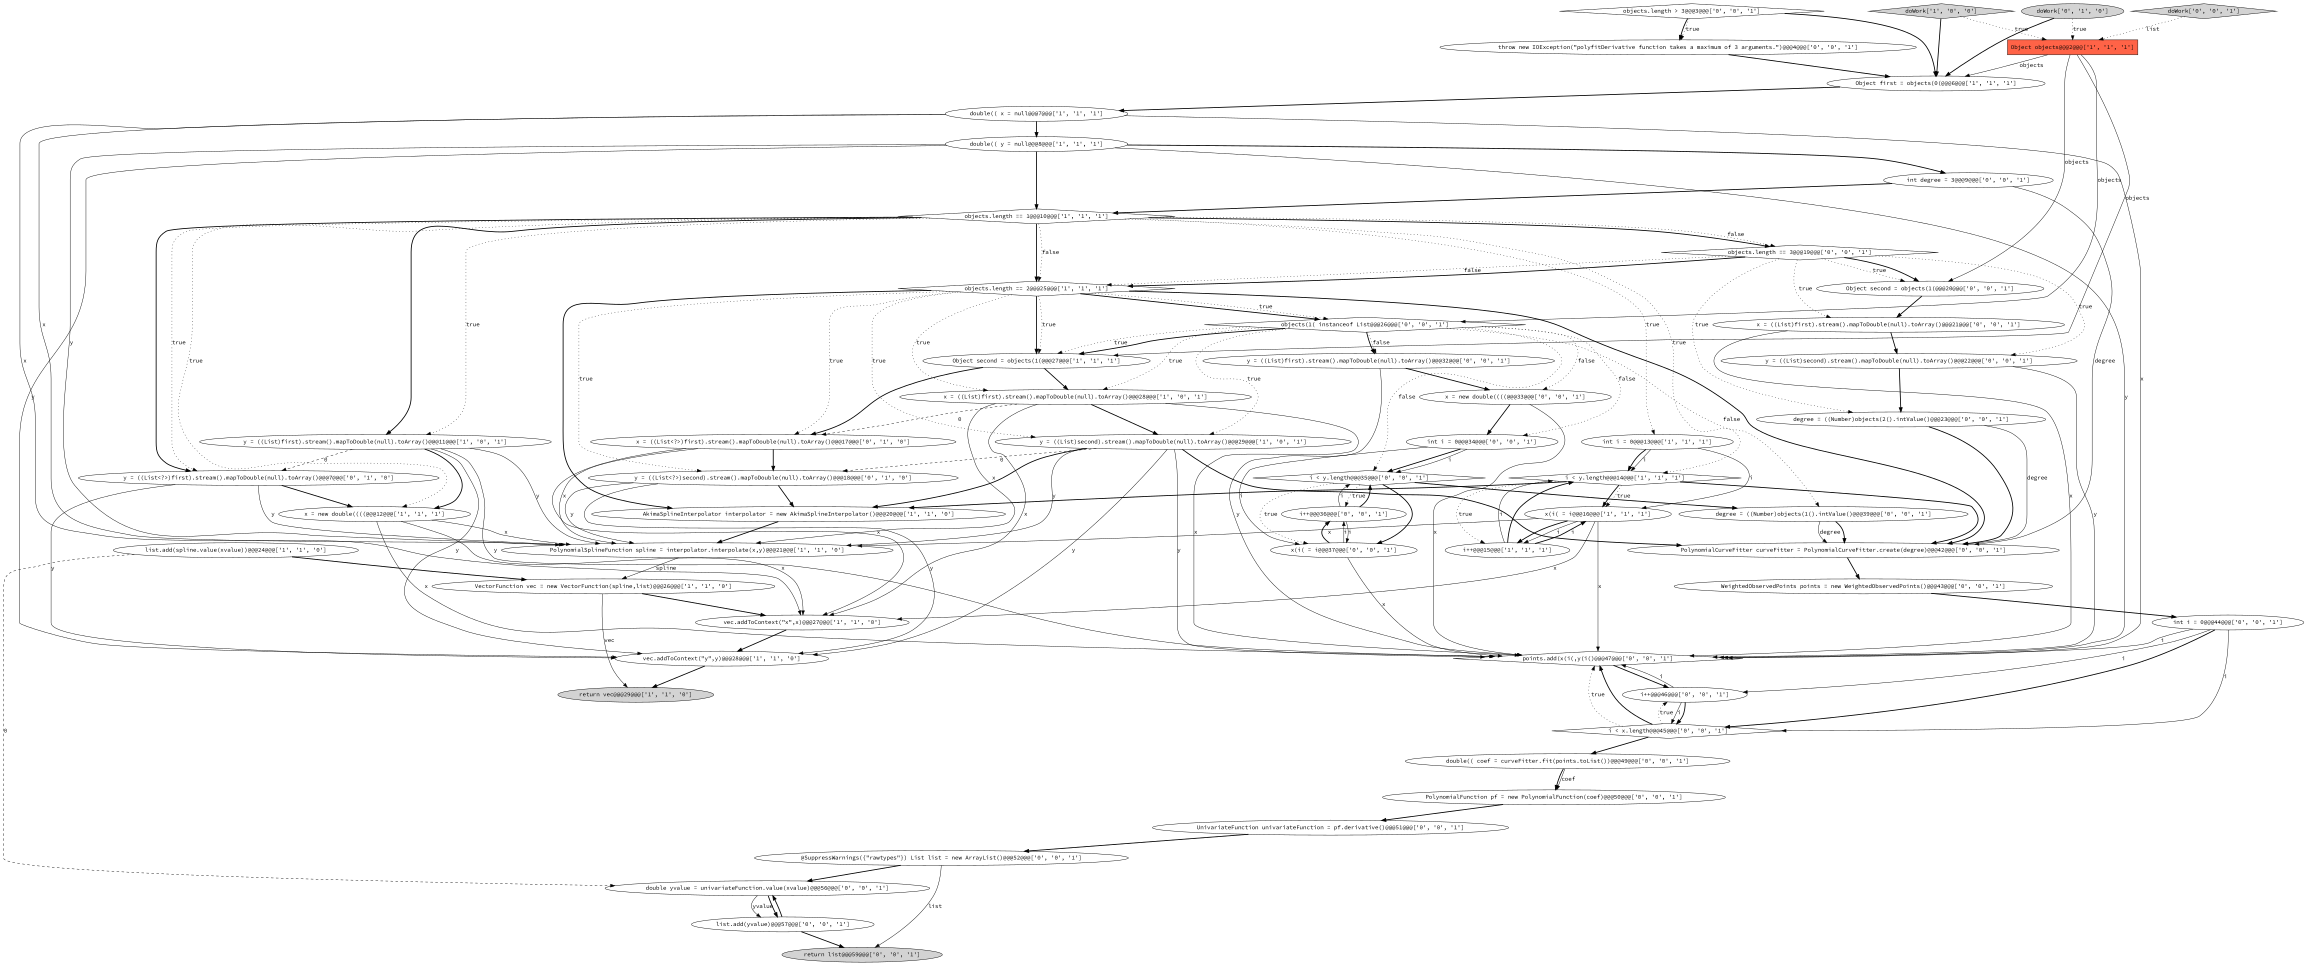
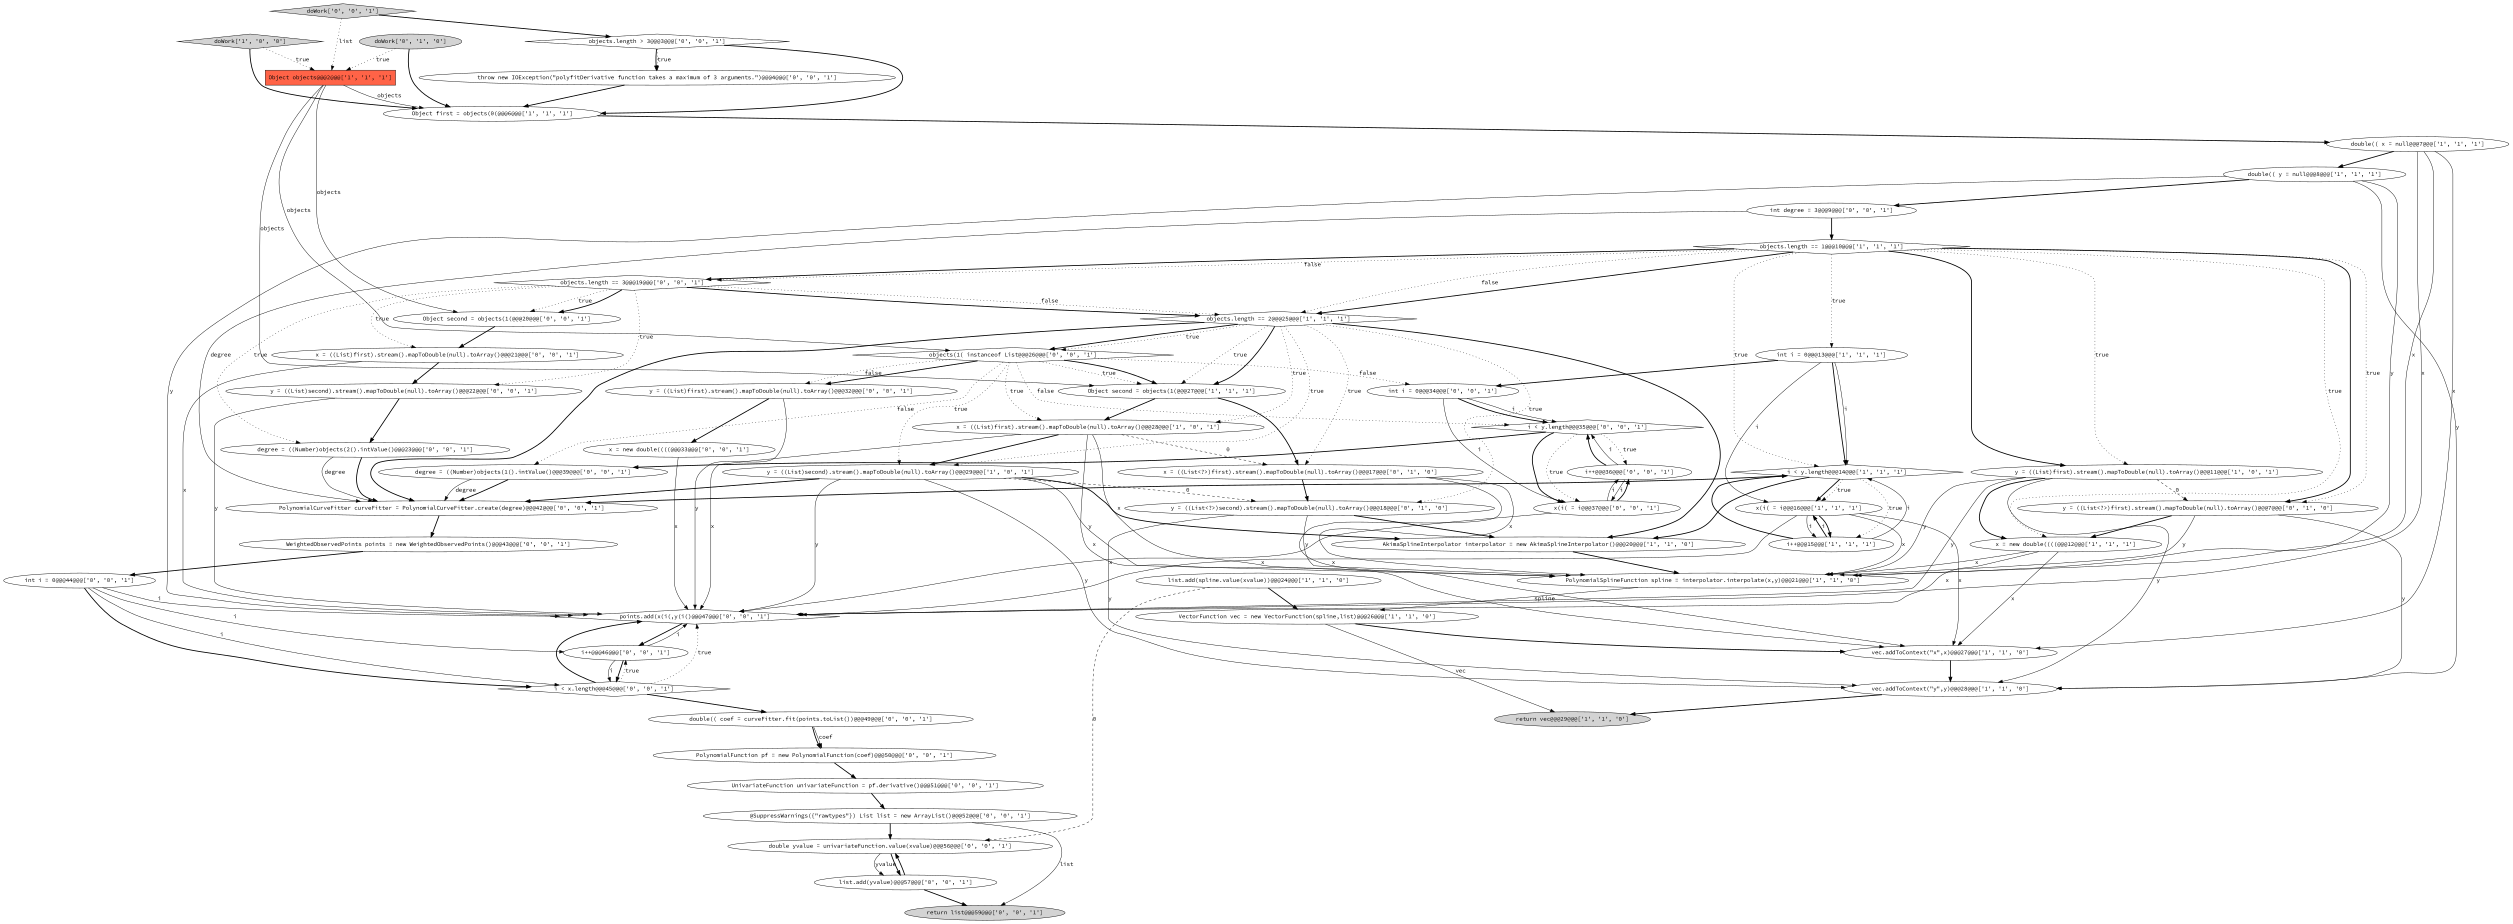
  digraph {
    fontname="Source Code Pro"
    node [fillcolor=white fontname="Source Code Pro" shape=ellipse style=filled]
    edge [fontname="Source Code Pro" style=bold]
    n1 [label="int degree = 3@@@9@@@['0', '0', '1']"]
    n2 [label="objects.length == 1@@@10@@@['1', '1', '1']" shape=diamond]
    n3 [label="PolynomialCurveFitter curveFitter = PolynomialCurveFitter.create(degree)@@@42@@@['0', '0', '1']"]
    n4 [label="y = ((List<?>)first).stream().mapToDouble(null).toArray()@@@7@@@['0', '1', '0']"]
    n5 [label="x = new double((((@@@12@@@['1', '1', '1']"]
    n6 [label="int i = 0@@@13@@@['1', '1', '1']"]
    n7 [label="i < y.length@@@14@@@['1', '1', '1']" shape=diamond]
    n8 [label="y = ((List)first).stream().mapToDouble(null).toArray()@@@11@@@['1', '0', '1']"]
    n9 [label="objects.length == 2@@@25@@@['1', '1', '1']" shape=diamond]
    n10 [label="objects.length == 3@@@19@@@['0', '0', '1']" shape=diamond]
    n11 [label="WeightedObservedPoints points = new WeightedObservedPoints()@@@43@@@['0', '0', '1']"]
    n12 [label="points.add(x(i(,y(i()@@@47@@@['0', '0', '1']" shape=diamond]
    n13 [label="i++@@@46@@@['0', '0', '1']"]
    n14 [label="i < x.length@@@45@@@['0', '0', '1']" shape=diamond]
    n15 [label="double yvalue = univariateFunction.value(xvalue)@@@56@@@['0', '0', '1']"]
    n16 [label="list.add(yvalue)@@@57@@@['0', '0', '1']"]
    n17 [fillcolor=lightgray label="return list@@@59@@@['0', '0', '1']"]
    n18 [label="int i = 0@@@44@@@['0', '0', '1']"]
    n19 [label="double(( coef = curveFitter.fit(points.toList())@@@49@@@['0', '0', '1']"]
    n20 [label="x = ((List<?>)first).stream().mapToDouble(null).toArray()@@@17@@@['0', '1', '0']"]
    n21 [label="y = ((List<?>)second).stream().mapToDouble(null).toArray()@@@18@@@['0', '1', '0']"]
    n22 [label="PolynomialSplineFunction spline = interpolator.interpolate(x,y)@@@21@@@['1', '1', '0']"]
    n23 [label="vec.addToContext(\"x\",x)@@@27@@@['1', '1', '0']"]
    n24 [label="vec.addToContext(\"y\",y)@@@28@@@['1', '1', '0']"]
    n25 [label="AkimaSplineInterpolator interpolator = new AkimaSplineInterpolator()@@@20@@@['1', '1', '0']"]
    n26 [label="VectorFunction vec = new VectorFunction(spline,list)@@@26@@@['1', '1', '0']"]
    n27 [label="i++@@@36@@@['0', '0', '1']"]
    n28 [label="i < y.length@@@35@@@['0', '0', '1']" shape=diamond]
    n29 [label="x(i( = i@@@37@@@['0', '0', '1']"]
    n30 [label="degree = ((Number)objects(1().intValue()@@@39@@@['0', '0', '1']"]
    n31 [label="degree = ((Number)objects(2().intValue()@@@23@@@['0', '0', '1']"]
    n32 [fillcolor=lightgray label="return vec@@@29@@@['1', '1', '0']"]
    n33 [label="y = ((List)second).stream().mapToDouble(null).toArray()@@@29@@@['1', '0', '1']"]
    n34 [label="x(i( = i@@@16@@@['1', '1', '1']"]
    n35 [label="objects(1( instanceof List@@@26@@@['0', '0', '1']" shape=diamond]
    n36 [label="y = ((List)first).stream().mapToDouble(null).toArray()@@@32@@@['0', '0', '1']"]
    n37 [label="int i = 0@@@34@@@['0', '0', '1']"]
    n38 [label="x = ((List)first).stream().mapToDouble(null).toArray()@@@28@@@['1', '0', '1']"]
    n39 [label="Object second = objects(1(@@@27@@@['1', '1', '1']"]
    n40 [label="x = new double((((@@@33@@@['0', '0', '1']"]
    n41 [fillcolor=tomato label="Object objects@@@2@@@['1', '1', '1']" shape=box]
    n42 [label="Object first = objects(0(@@@6@@@['1', '1', '1']"]
    n43 [label="Object second = objects(1(@@@20@@@['0', '0', '1']"]
    n44 [label="double(( x = null@@@7@@@['1', '1', '1']"]
    n45 [label="x = ((List)first).stream().mapToDouble(null).toArray()@@@21@@@['0', '0', '1']"]
    n46 [label="double(( y = null@@@8@@@['1', '1', '1']"]
    n47 [label="y = ((List)second).stream().mapToDouble(null).toArray()@@@22@@@['0', '0', '1']"]
    n48 [fillcolor=lightgray label="doWork['0', '0', '1']" shape=diamond]
    n49 [label="objects.length > 3@@@3@@@['0', '0', '1']" shape=diamond]
    n50 [label="throw new IOException(\"polyfitDerivative function takes a maximum of 3 arguments.\")@@@4@@@['0', '0', '1']"]
    n51 [label="i++@@@15@@@['1', '1', '1']"]
    n52 [label="PolynomialFunction pf = new PolynomialFunction(coef)@@@50@@@['0', '0', '1']"]
    n53 [label="UnivariateFunction univariateFunction = pf.derivative()@@@51@@@['0', '0', '1']"]
    n54 [label="@SuppressWarnings({\"rawtypes\"}) List list = new ArrayList()@@@52@@@['0', '0', '1']"]
    n55 [fillcolor=lightgray label="doWork['0', '1', '0']"]
    n56 [fillcolor=lightgray label="doWork['1', '0', '0']" shape=diamond]
    n57 [label="list.add(spline.value(xvalue))@@@24@@@['1', '1', '0']"]
    n1 -> n2
    n1 -> n3 [label=degree style=solid]
    n2 -> n4
    n2 -> n4 [label=true style=dotted]
    n2 -> n5 [label=true style=dotted]
    n2 -> n6 [label=true style=dotted]
    n2 -> n7 [label=true style=dotted]
    n2 -> n8 [label=true style=dotted]
    n2 -> n8
    n2 -> n9
    n2 -> n9 [label=false style=dotted]
    n2 -> n10
    n2 -> n10 [label=false style=dotted]
    n3 -> n11
    n4 -> n5
    n4 -> n22 [label=y style=solid]
    n4 -> n24 [label=y style=solid]
    n5 -> n12 [label=x style=solid]
    n5 -> n22 [label=x style=solid]
    n5 -> n23 [label=x style=solid]
    n6 -> n7 [label=i style=solid]
    n6 -> n7
    n6 -> n34 [label=i style=solid]
    n7 -> n3
    n7 -> n25
    n7 -> n34
    n7 -> n34 [label=true style=dotted]
    n7 -> n51 [label=true style=dotted]
    n8 -> n4 [label=0 style=dashed]
    n8 -> n5
    n8 -> n12 [label=y style=solid]
    n8 -> n22 [label=y style=solid]
    n8 -> n24 [label=y style=solid]
    n9 -> n3
    n9 -> n20 [label=true style=dotted]
    n9 -> n21 [label=true style=dotted]
    n9 -> n25
    n9 -> n33 [label=true style=dotted]
    n9 -> n35
    n9 -> n35 [label=true style=dotted]
    n9 -> n38 [label=true style=dotted]
    n9 -> n39
    n9 -> n39 [label=true style=dotted]
    n10 -> n9 [label=false style=dotted]
    n10 -> n9
    n10 -> n31 [label=true style=dotted]
    n10 -> n43 [label=true style=dotted]
    n10 -> n43
    n10 -> n45 [label=true style=dotted]
    n10 -> n47 [label=true style=dotted]
    n11 -> n18
    n12 -> n13
    n13 -> n12 [label=i style=solid]
    n13 -> n14 [label=i style=solid]
    n13 -> n14
    n14 -> n12 [label=true style=dotted]
    n14 -> n12
    n14 -> n13 [label=true style=dotted]
    n14 -> n19
    n15 -> n16 [label=yvalue style=solid]
    n15 -> n16
    n16 -> n15
    n16 -> n17
    n18 -> n12 [label=i style=solid]
    n18 -> n13 [label=i style=solid]
    n18 -> n14 [label=i style=solid]
    n18 -> n14
    n19 -> n52
    n19 -> n52 [label=coef style=solid]
    n20 -> n21
    n20 -> n22 [label=x style=solid]
    n20 -> n23 [label=x style=solid]
    n21 -> n22 [label=y style=solid]
    n21 -> n24 [label=y style=solid]
    n21 -> n25
    n22 -> n26 [label=spline style=solid]
    n23 -> n24
    n24 -> n32
    n25 -> n22
    n26 -> n23
    n26 -> n32 [label=vec style=solid]
    n27 -> n28
    n27 -> n28 [label=i style=solid]
    n27 -> n29 [label=i style=solid]
    n28 -> n27 [label=true style=dotted]
    n28 -> n29
    n28 -> n29 [label=true style=dotted]
    n28 -> n30
    n29 -> n12 [label=x style=solid]
    n29 -> n27
    n29 -> n27 [label=i style=solid]
    n30 -> n3
    n30 -> n3 [label=degree style=solid]
    n31 -> n3 [label=degree style=solid]
    n31 -> n3
    n33 -> n3
    n33 -> n12 [label=y style=solid]
    n33 -> n21 [label=0 style=dashed]
    n33 -> n22 [label=y style=solid]
    n33 -> n24 [label=y style=solid]
    n33 -> n25
    n34 -> n12 [label=x style=solid]
    n34 -> n22 [label=x style=solid]
    n34 -> n23 [label=x style=solid]
    n34 -> n51
    n34 -> n51 [label=i style=solid]
    n35 -> n28 [label=false style=dotted]
    n35 -> n30 [label=false style=dotted]
    n35 -> n33 [label=true style=dotted]
    n35 -> n36
    n35 -> n36 [label=false style=dotted]
    n35 -> n37 [label=false style=dotted]
    n35 -> n38 [label=true style=dotted]
    n35 -> n39 [label=true style=dotted]
    n35 -> n39
-   n35 -> n40 [label=false style=dotted]
    n36 -> n12 [label=y style=solid]
    n36 -> n40
    n37 -> n28
    n37 -> n28 [label=i style=solid]
    n37 -> n29 [label=i style=solid]
    n38 -> n12 [label=x style=solid]
    n38 -> n20 [label=0 style=dashed]
    n38 -> n22 [label=x style=solid]
    n38 -> n23 [label=x style=solid]
    n38 -> n33
    n39 -> n20
    n39 -> n38
    n40 -> n12 [label=x style=solid]
-   n40 -> n37
+   n6 -> n37
    n41 -> n35 [label=objects style=solid]
    n41 -> n39 [label=objects style=solid]
    n41 -> n42 [label=objects style=solid]
    n41 -> n43 [label=objects style=solid]
    n42 -> n44
    n43 -> n45
    n44 -> n12 [label=x style=solid]
    n44 -> n22 [label=x style=solid]
    n44 -> n23 [label=x style=solid]
    n44 -> n46
    n45 -> n12 [label=x style=solid]
    n45 -> n47
    n46 -> n1
-   n46 -> n2
    n46 -> n12 [label=y style=solid]
    n46 -> n22 [label=y style=solid]
    n46 -> n24 [label=y style=solid]
    n47 -> n12 [label=y style=solid]
    n47 -> n31
    n48 -> n41 [label=list style=dotted]
+   n48 -> n49
    n49 -> n42
    n49 -> n50
    n49 -> n50 [label=true style=dotted]
    n50 -> n42
    n51 -> n7 [label=i style=solid]
    n51 -> n7
    n51 -> n34 [label=i]
    n52 -> n53
    n53 -> n54
    n54 -> n15
    n54 -> n17 [label=list style=solid]
    n55 -> n41 [label=true style=dotted]
    n55 -> n42
    n56 -> n41 [label=true style=dotted]
    n56 -> n42
    n57 -> n15 [label=0 style=dashed]
    n57 -> n26
  }
